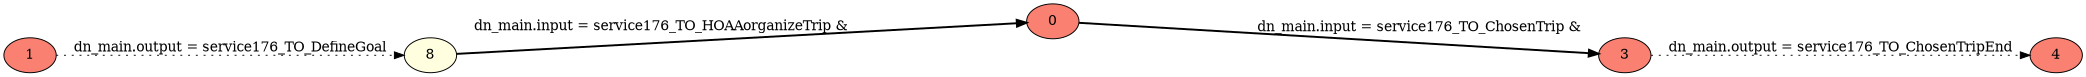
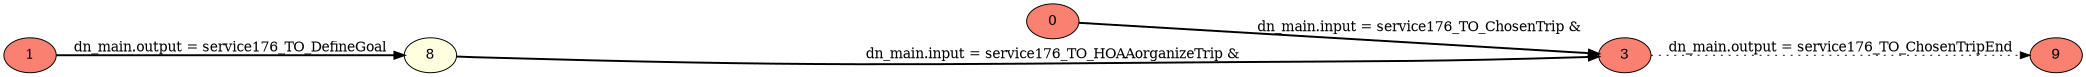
  digraph {
    rankdir=LR
    node [fillcolor=salmon style=filled]
    edge [style=bold]
    0
    3
    n3 [fillcolor=lightyellow label=8]
    1
-   4
+   4 [label=9]
    0 -> 3 [label="dn_main.input = service176_TO_ChosenTrip &\n"]
    3 -> 4 [label="dn_main.output = service176_TO_ChosenTripEnd" style=dotted]
-   n3 -> 0 [label="dn_main.input = service176_TO_HOAAorganizeTrip &\n"]
-   1 -> n3 [label="dn_main.output = service176_TO_DefineGoal" style=dotted]
+   n3 -> 3 [label="dn_main.input = service176_TO_HOAAorganizeTrip &\n"]
+   1 -> n3 [label="dn_main.output = service176_TO_DefineGoal"]
  }
